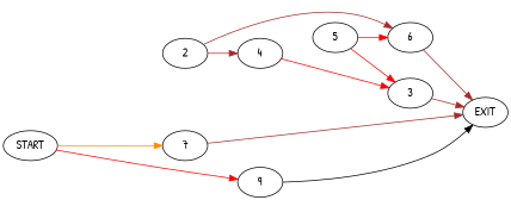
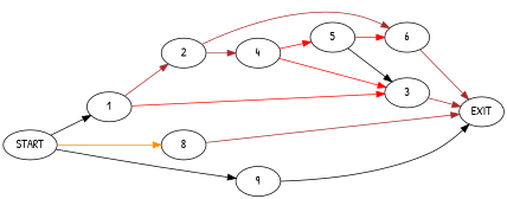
  digraph {
    fontname="Patrick Hand"
    rankdir=LR
    node [fontname="Patrick Hand"]
    edge [color=red fontname="Patrick Hand"]
    n1 [label=START]
-   7
+   1
+   7 [label=8]
    n4 [label=9]
    2
    3
    n7 [label=EXIT]
    4
    6
    5
+   n1 -> 1 [color=black]
    n1 -> 7 [color=darkorange]
-   n1 -> n4
+   n1 -> n4 [color=black]
+   1 -> 2 [color=brown]
+   1 -> 3
    7 -> n7 [color=brown]
    n4 -> n7 [color=black]
    2 -> 4 [color=brown]
    2 -> 6 [color=brown]
    3 -> n7 [color=brown]
    4 -> 3
+   4 -> 5
    6 -> n7 [color=brown]
-   5 -> 3
+   5 -> 3 [color=black]
    5 -> 6
  }
